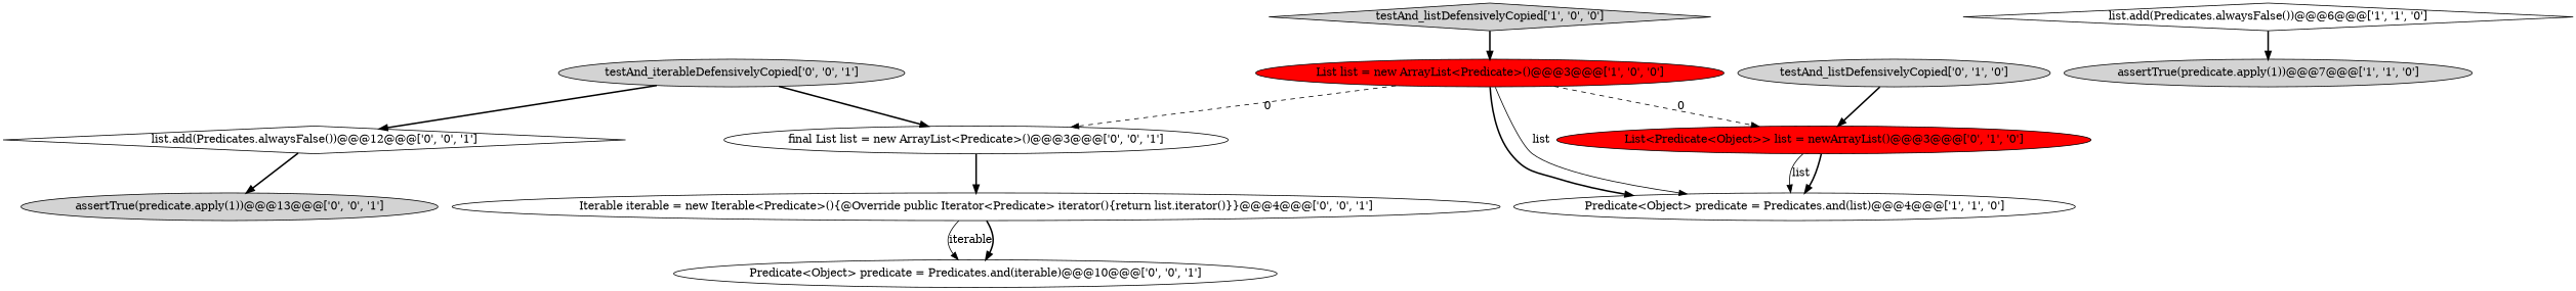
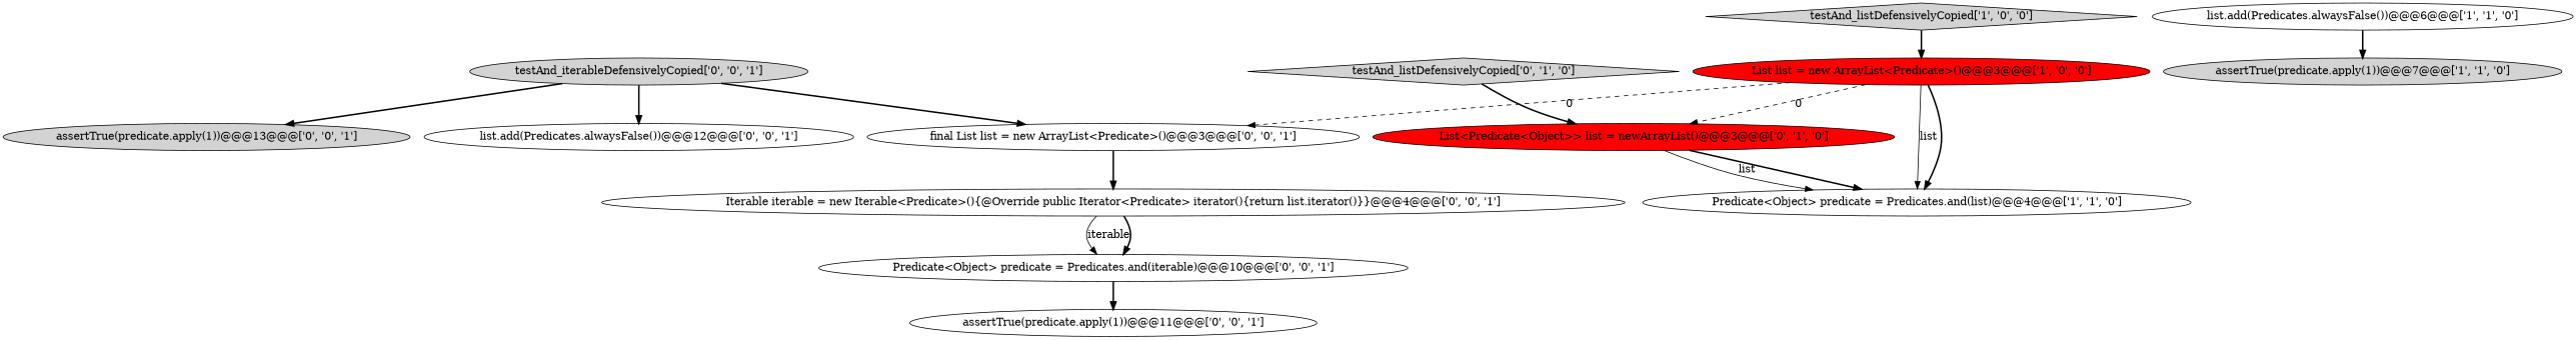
  digraph {
    node [fillcolor=white shape=ellipse style=filled]
    edge [style=bold]
    n1 [fillcolor=lightgray label="assertTrue(predicate.apply(1))@@@13@@@['0', '0', '1']"]
    n2 [fillcolor=red label="List<Predicate<Object>> list = newArrayList()@@@3@@@['0', '1', '0']"]
    n3 [label="Predicate<Object> predicate = Predicates.and(list)@@@4@@@['1', '1', '0']"]
-   n5 [label="list.add(Predicates.alwaysFalse())@@@12@@@['0', '0', '1']" shape=diamond]
+   n4 [label="assertTrue(predicate.apply(1))@@@11@@@['0', '0', '1']"]
+   n5 [label="list.add(Predicates.alwaysFalse())@@@12@@@['0', '0', '1']"]
    n6 [fillcolor=lightgray label="assertTrue(predicate.apply(1))@@@7@@@['1', '1', '0']"]
    n7 [fillcolor=lightgray label="testAnd_iterableDefensivelyCopied['0', '0', '1']"]
    n8 [label="final List list = new ArrayList<Predicate>()@@@3@@@['0', '0', '1']"]
    n9 [label="Iterable iterable = new Iterable<Predicate>(){@Override public Iterator<Predicate> iterator(){return list.iterator()}}@@@4@@@['0', '0', '1']"]
    n10 [label="Predicate<Object> predicate = Predicates.and(iterable)@@@10@@@['0', '0', '1']"]
-   n11 [label="list.add(Predicates.alwaysFalse())@@@6@@@['1', '1', '0']" shape=diamond]
+   n11 [label="list.add(Predicates.alwaysFalse())@@@6@@@['1', '1', '0']"]
    n12 [fillcolor=lightgray label="testAnd_listDefensivelyCopied['1', '0', '0']" shape=diamond]
    n13 [fillcolor=red label="List list = new ArrayList<Predicate>()@@@3@@@['1', '0', '0']"]
-   n14 [fillcolor=lightgray label="testAnd_listDefensivelyCopied['0', '1', '0']"]
+   n14 [fillcolor=lightgray label="testAnd_listDefensivelyCopied['0', '1', '0']" shape=diamond]
    n2 -> n3
    n2 -> n3 [label=list style=solid]
-   n5 -> n1
+   n7 -> n1
    n7 -> n5
    n7 -> n8
    n8 -> n9
    n9 -> n10 [label=iterable style=solid]
    n9 -> n10
+   n10 -> n4
    n11 -> n6
    n12 -> n13
    n13 -> n2 [label=0 style=dashed]
    n13 -> n3 [label=list style=solid]
    n13 -> n3
    n13 -> n8 [label=0 style=dashed]
    n14 -> n2
  }
